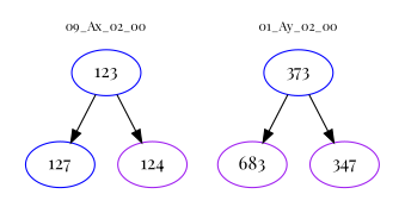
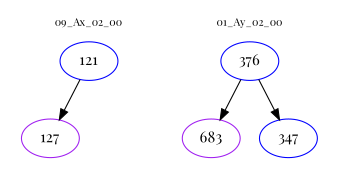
  digraph {
    fontname="Playfair Display"
    node [color=purple fontname="Playfair Display"]
    edge [color=black fontname="Playfair Display"]
-   n1 [color=blue label=123]
-   n2 [color=blue label=127]
-   n3 [label=124]
-   n4 [color=blue label=373]
+   n1 [color=blue label=121]
+   n2 [label=127]
+   n4 [color=blue label=376]
    n5 [label=683]
-   n6 [label=347]
+   n6 [color=blue label=347]
    subgraph cluster_1 {
      color=white
      fontsize=10
      label="09_Ax_02_00"
      n1
      n2
-     n3
    }
    subgraph cluster_2 {
      color=white
      fontsize=10
      label="01_Ay_02_00"
      n4
      n5
      n6
    }
    n1 -> n2
-   n1 -> n3
    n4 -> n5
    n4 -> n6
  }
